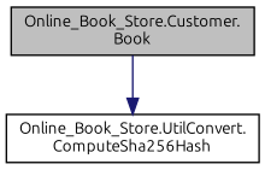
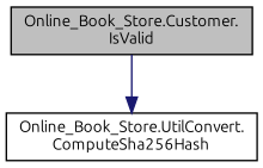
  digraph {
    rankdir=TB
    fontname=Ubuntu
    node [color=black fontname=Ubuntu fontsize=10 shape=record style=filled]
-   n1 [fillcolor=grey75 fontcolor=black height=0.2 label="Online_Book_Store.Customer.\lBook" width=0.4]
+   n1 [fillcolor=grey75 fontcolor=black height=0.2 label="Online_Book_Store.Customer.\lIsValid" width=0.4]
    n2 [fillcolor=white height=0.2 label="Online_Book_Store.UtilConvert.\lComputeSha256Hash" width=0.4]
    n1 -> n2 [color=midnightblue fontname=Ubuntu fontsize=10 labelfontname=Helvetica labelfontsize=10 style=solid]
  }
